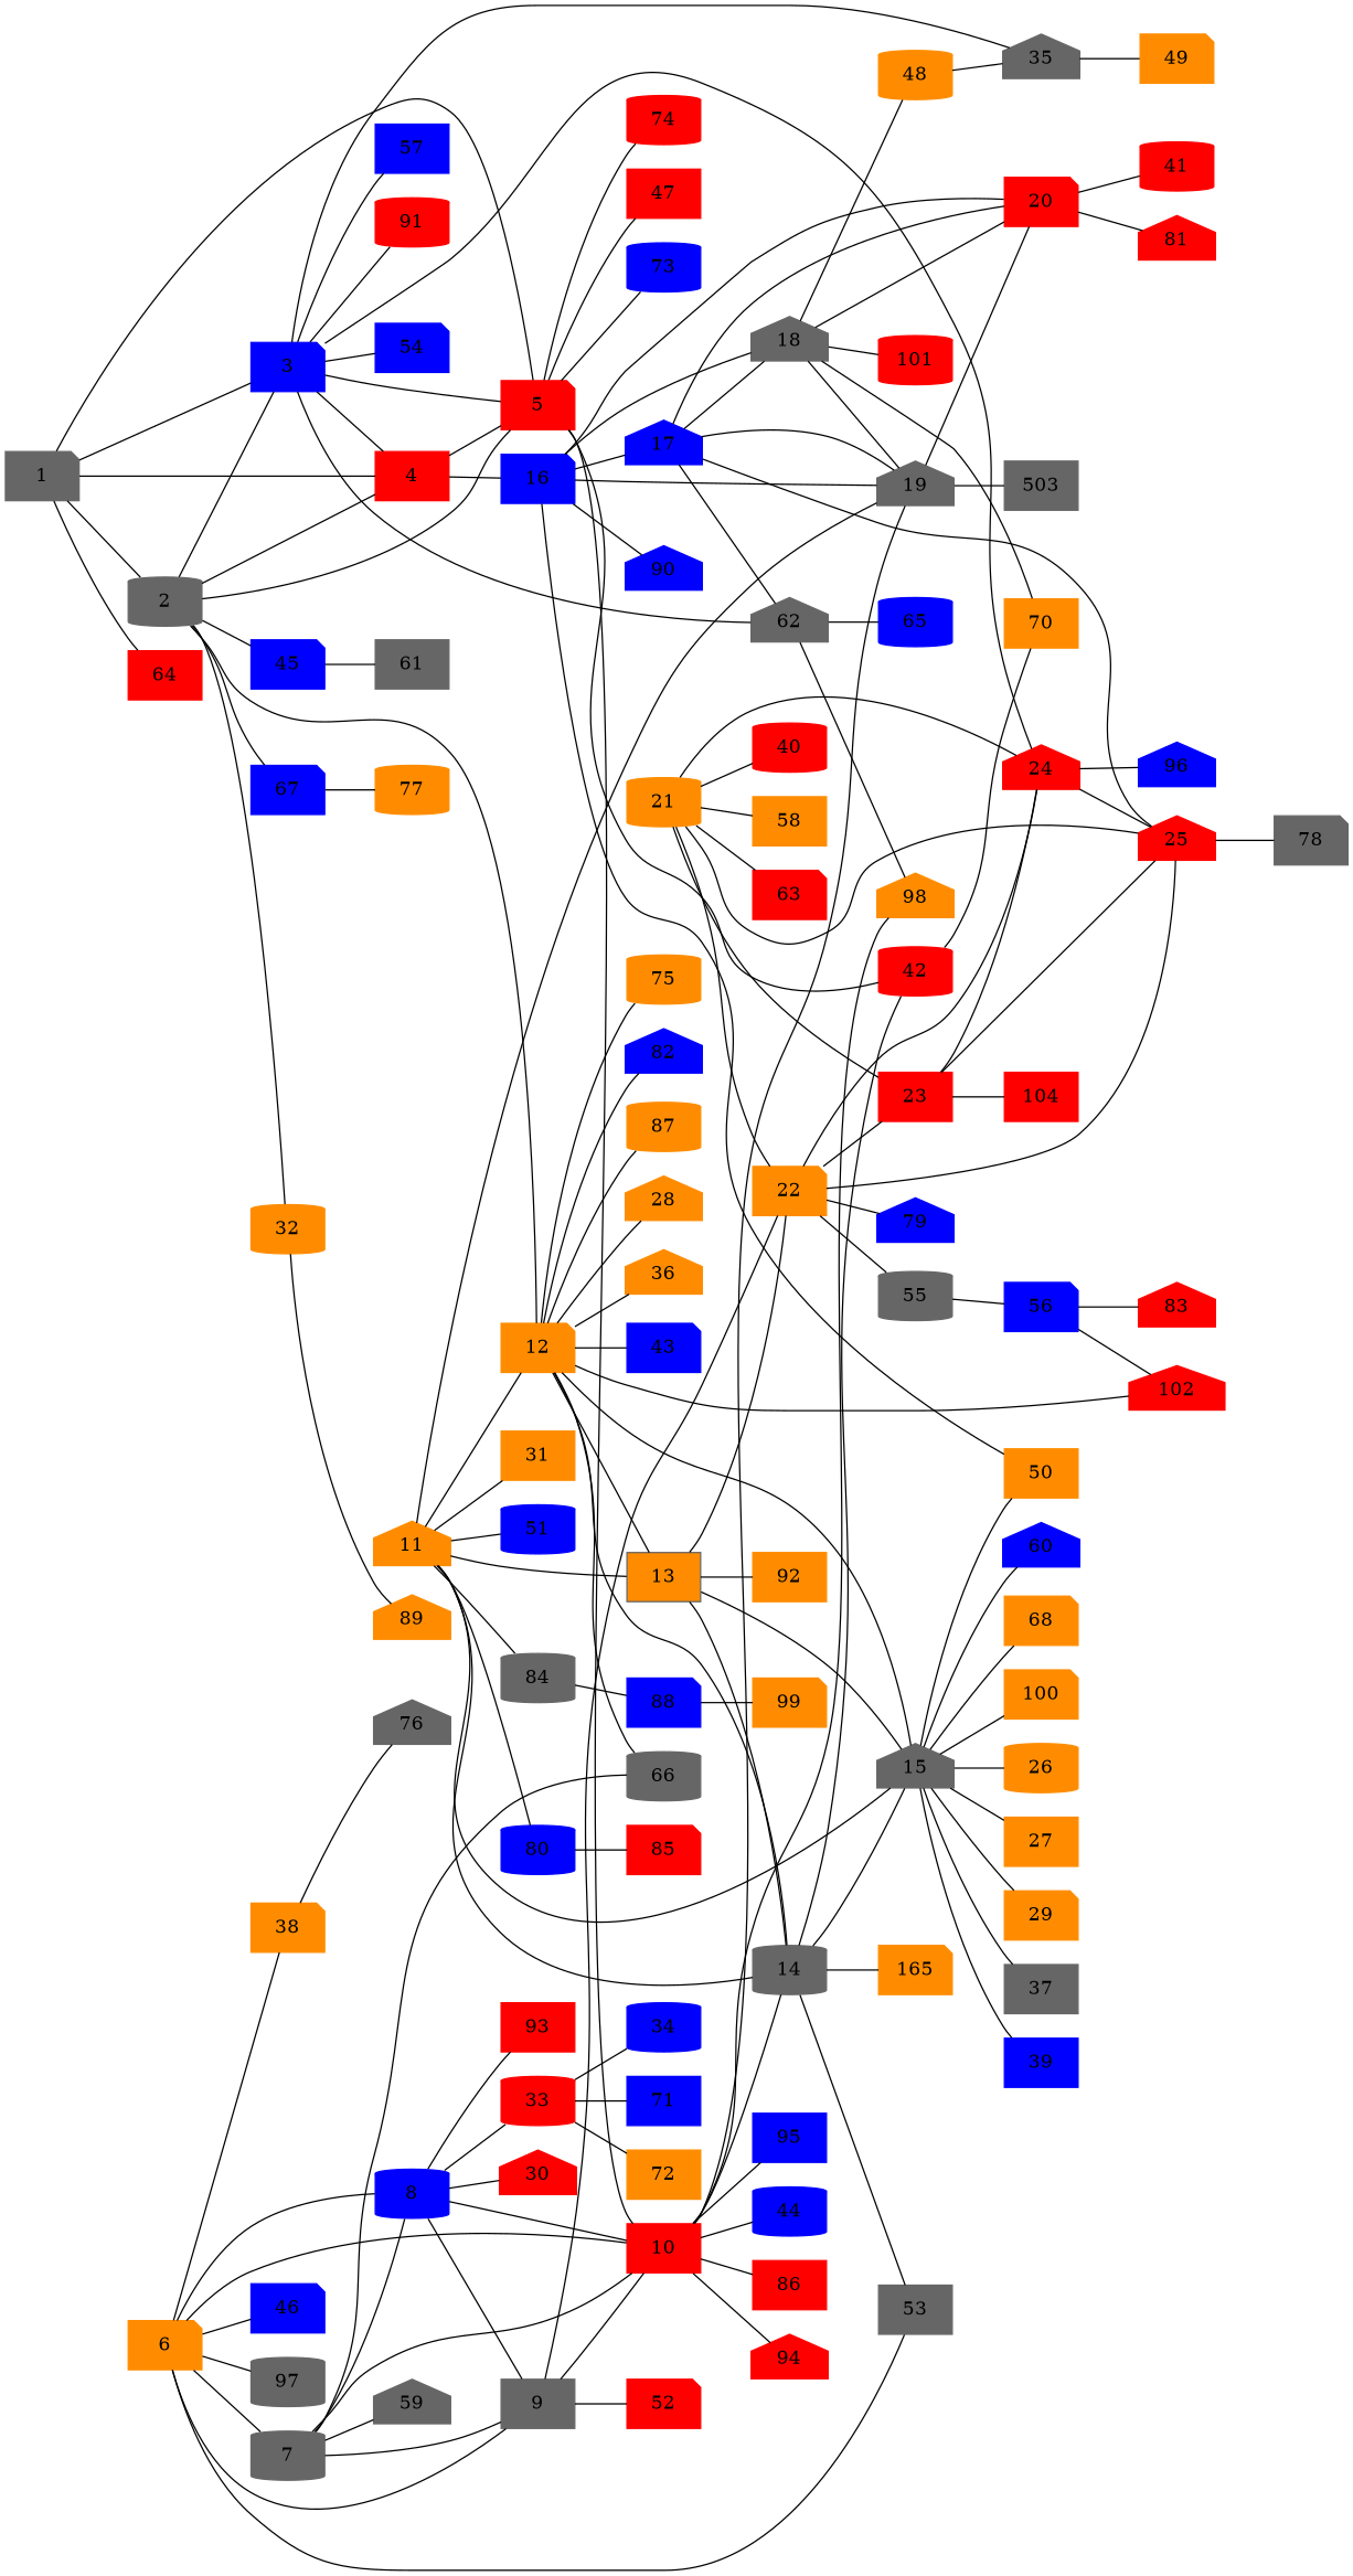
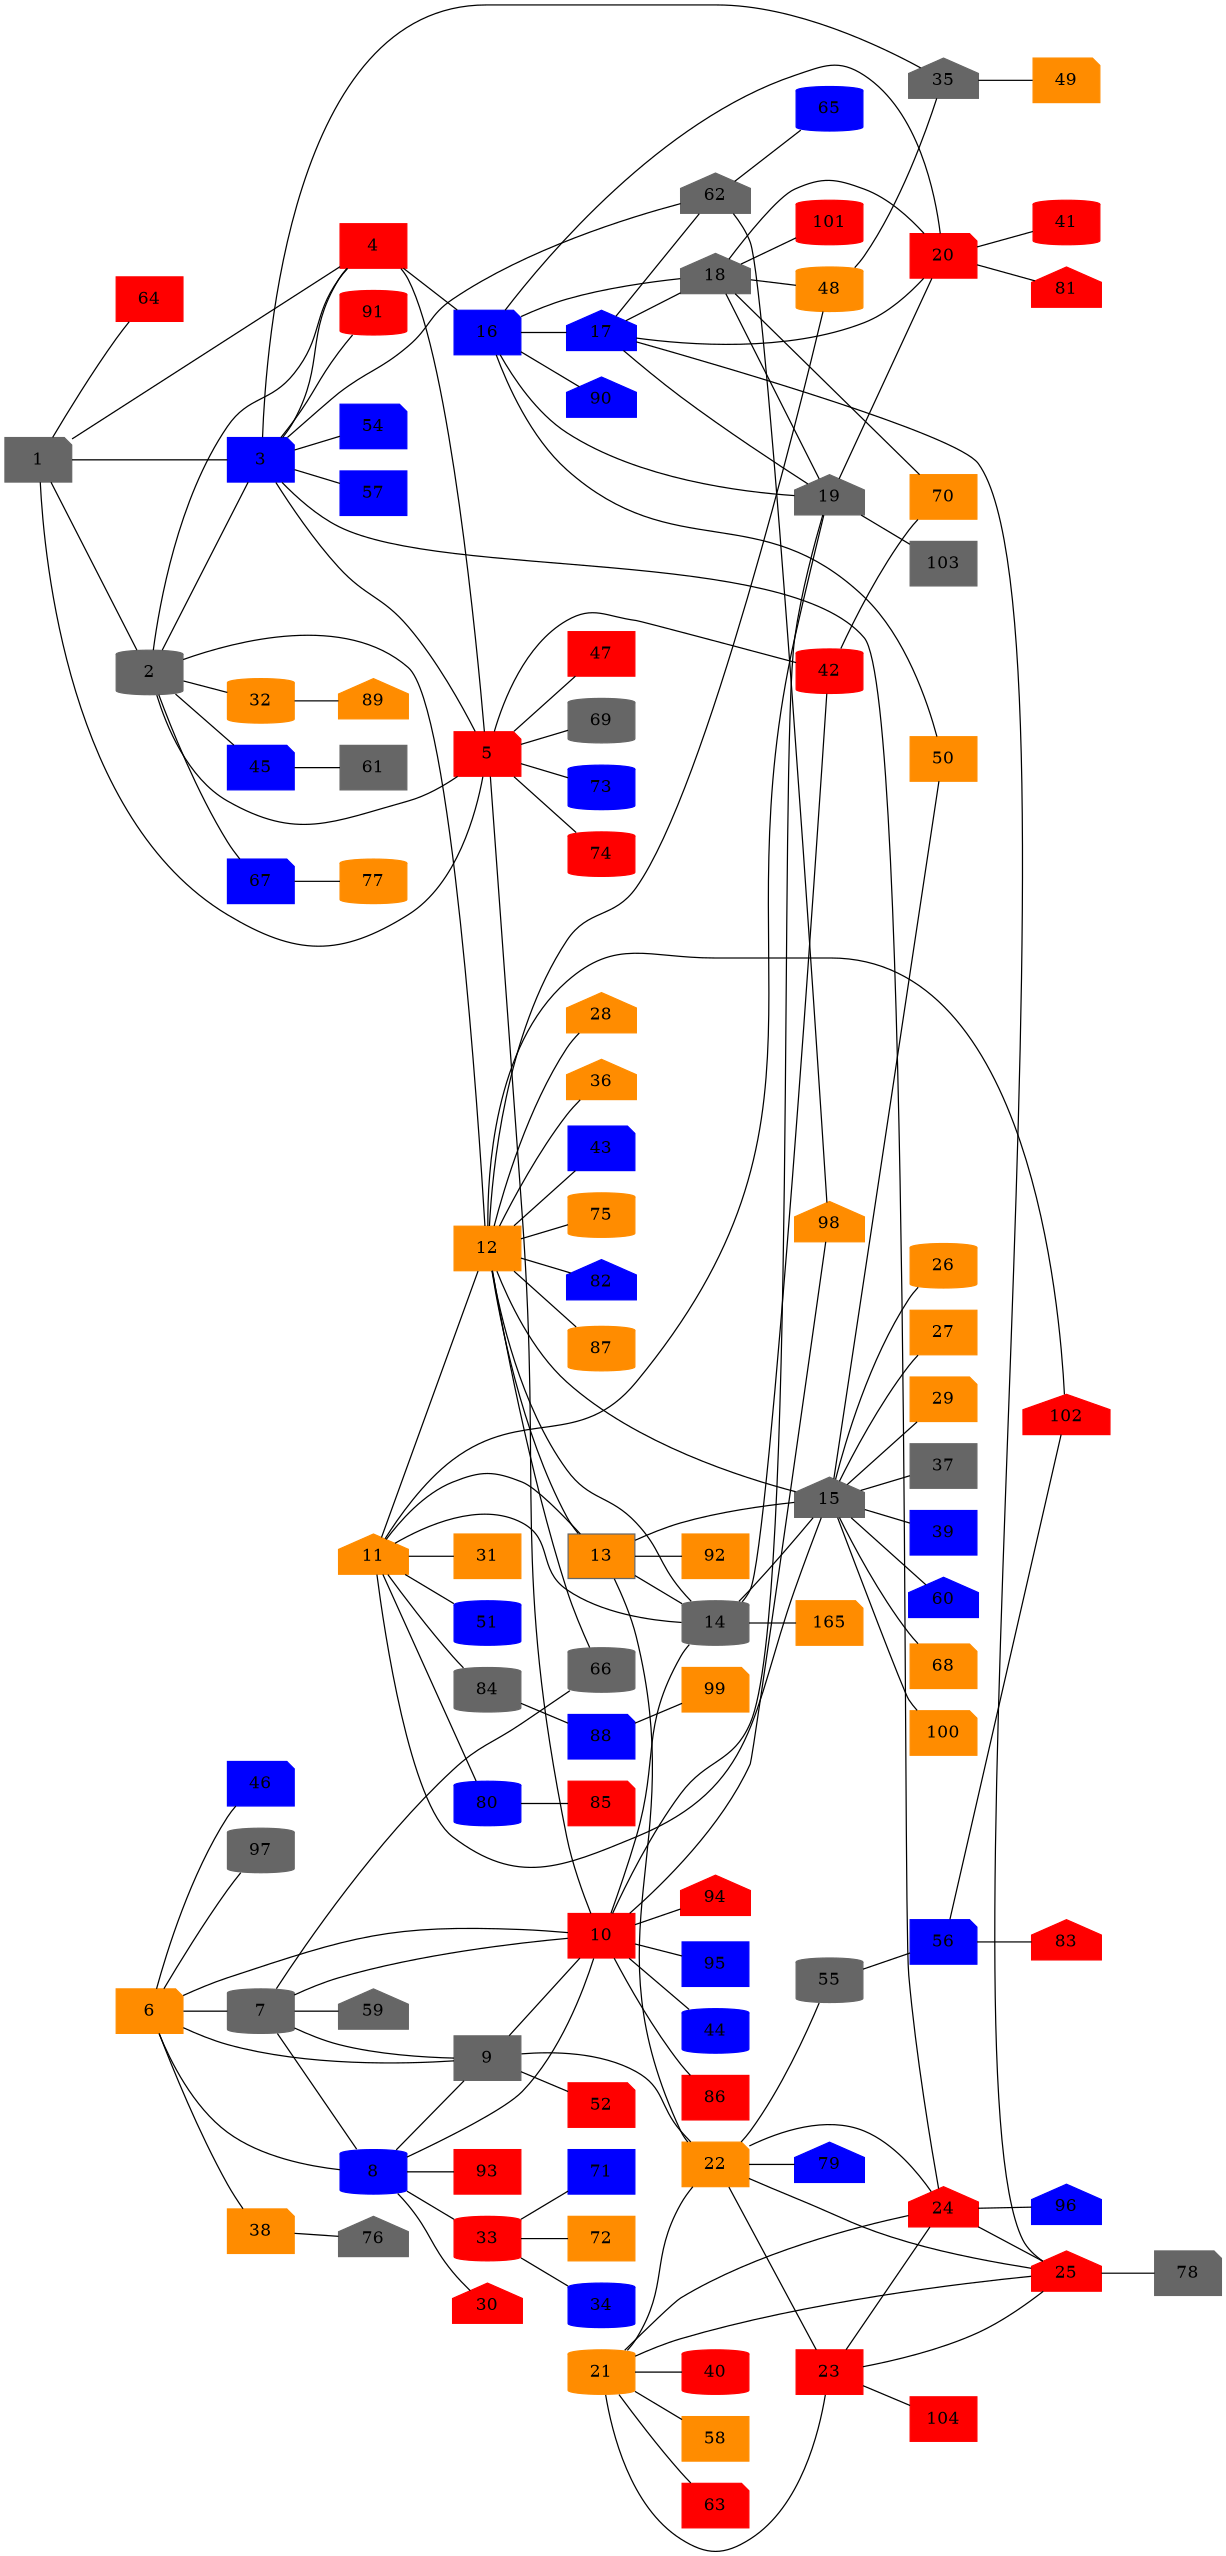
  graph {
    rankdir=LR
    node [color=darkorange shape=cylinder style=filled]
    1 [color=gray40 shape=note]
    2 [color=gray40]
    3 [color=blue shape=note]
    4 [color=red shape=box]
    5 [color=red shape=note]
    64 [color=red shape=box]
-   12 [shape=note]
+   12 [shape=box]
    32
    45 [color=blue shape=note]
    67 [color=blue shape=note]
    24 [color=red shape=house]
    35 [color=gray40 shape=house]
    54 [color=blue shape=note]
    57 [color=blue shape=box]
    62 [color=gray40 shape=house]
    91 [color=red]
    16 [color=blue shape=note]
    10 [color=red shape=box]
    42 [color=red]
    47 [color=red shape=box]
+   69 [color=gray40]
    73 [color=blue]
    74 [color=red]
    66 [color=gray40]
    14 [color=gray40]
    13 [color=gray40 fillcolor=darkorange shape=box]
    15 [color=gray40 shape=house]
    28 [shape=house]
    36 [shape=house]
    43 [color=blue shape=note]
    48
    75
    82 [color=blue shape=house]
    87
    102 [color=red shape=house]
    89 [shape=house]
    61 [color=gray40 shape=box]
    77
    25 [color=red shape=house]
    96 [color=blue shape=house]
    49 [shape=note]
    98 [shape=house]
    65 [color=blue]
    19 [color=gray40 shape=house]
    50 [shape=box]
    17 [color=blue shape=house]
    18 [color=gray40 shape=house]
    20 [color=red shape=note]
    90 [color=blue shape=house]
    44 [color=blue]
    86 [color=red shape=box]
    94 [color=red shape=house]
    95 [color=blue shape=box]
    70 [shape=box]
    6 [shape=note]
    7 [color=gray40]
    8 [color=blue]
    9 [color=gray40 shape=box]
    38 [shape=note]
    46 [color=blue shape=note]
-   53 [color=gray40 shape=box]
    97 [color=gray40]
    59 [color=gray40 shape=house]
    30 [color=red shape=house]
    33 [color=red]
    93 [color=red shape=box]
    22 [shape=note]
    52 [color=red shape=note]
    76 [color=gray40 shape=house]
    34 [color=blue]
    71 [color=blue shape=box]
    72 [shape=box]
    23 [color=red shape=box]
    55 [color=gray40]
    79 [color=blue shape=house]
    n76 [label=165 shape=note]
-   103 [color=gray40 shape=box label=503]
+   103 [color=gray40 shape=box]
    11 [shape=house]
    31 [shape=box]
    51 [color=blue]
    80 [color=blue]
    84 [color=gray40]
    92 [shape=box]
    26
    27 [shape=box]
    29 [shape=note]
    37 [color=gray40 shape=box]
    39 [color=blue shape=box]
    60 [color=blue shape=house]
    68 [shape=note]
    100 [shape=note]
    85 [color=red shape=note]
    88 [color=blue shape=note]
    101 [color=red]
    41 [color=red]
    81 [color=red shape=house]
    78 [color=gray40 shape=note]
    21
    40 [color=red]
    58 [shape=box]
    63 [color=red shape=note]
    104 [color=red shape=box]
    56 [color=blue shape=note]
    83 [color=red shape=house]
    99 [shape=note]
    1 -- 2
    1 -- 3
    1 -- 4
    1 -- 5
    1 -- 64
    2 -- 3
    2 -- 4
    2 -- 5
    2 -- 12
    2 -- 32
    2 -- 45
    2 -- 67
    3 -- 4
    3 -- 5
    3 -- 24
    3 -- 35
    3 -- 54
    3 -- 57
    3 -- 62
    3 -- 91
    4 -- 5
    4 -- 16
    5 -- 10
    5 -- 42
    5 -- 47
+   5 -- 69
    5 -- 73
    5 -- 74
    12 -- 66
    12 -- 14
    12 -- 13
    12 -- 15
    12 -- 28
    12 -- 36
    12 -- 43
+   12 -- 48
    12 -- 75
    12 -- 82
    12 -- 87
    12 -- 102
    32 -- 89
    45 -- 61
    67 -- 77
    24 -- 25
    24 -- 96
    35 -- 49
    62 -- 98
    62 -- 65
    16 -- 19
    16 -- 50
    16 -- 17
    16 -- 18
    16 -- 20
    16 -- 90
    10 -- 14
    10 -- 98
    10 -- 19
    10 -- 44
    10 -- 86
    10 -- 94
    10 -- 95
    42 -- 70
    14 -- 42
    14 -- 15
-   14 -- 53
    14 -- n76
    13 -- 14
    13 -- 15
    13 -- 22
    13 -- 92
    15 -- 50
    15 -- 26
    15 -- 27
    15 -- 29
    15 -- 37
    15 -- 39
    15 -- 60
    15 -- 68
    15 -- 100
    48 -- 35
    25 -- 78
    19 -- 20
    19 -- 103
    17 -- 62
    17 -- 25
    17 -- 19
    17 -- 18
    17 -- 20
    18 -- 48
    18 -- 19
    18 -- 20
    18 -- 70
    18 -- 101
    20 -- 41
    20 -- 81
    6 -- 10
    6 -- 7
    6 -- 8
    6 -- 9
    6 -- 38
    6 -- 46
-   6 -- 53
    6 -- 97
    7 -- 10
    7 -- 66
    7 -- 8
    7 -- 9
    7 -- 59
    8 -- 10
    8 -- 9
    8 -- 30
    8 -- 33
    8 -- 93
    9 -- 10
    9 -- 22
    9 -- 52
    38 -- 76
    33 -- 34
    33 -- 71
    33 -- 72
    22 -- 24
    22 -- 25
    22 -- 23
    22 -- 55
    22 -- 79
    23 -- 24
    23 -- 25
    23 -- 104
    55 -- 56
    11 -- 12
    11 -- 14
    11 -- 13
    11 -- 15
    11 -- 19
    11 -- 31
    11 -- 51
    11 -- 80
    11 -- 84
    80 -- 85
    84 -- 88
    88 -- 99
    21 -- 24
    21 -- 25
    21 -- 22
    21 -- 23
    21 -- 40
    21 -- 58
    21 -- 63
    56 -- 102
    56 -- 83
  }
